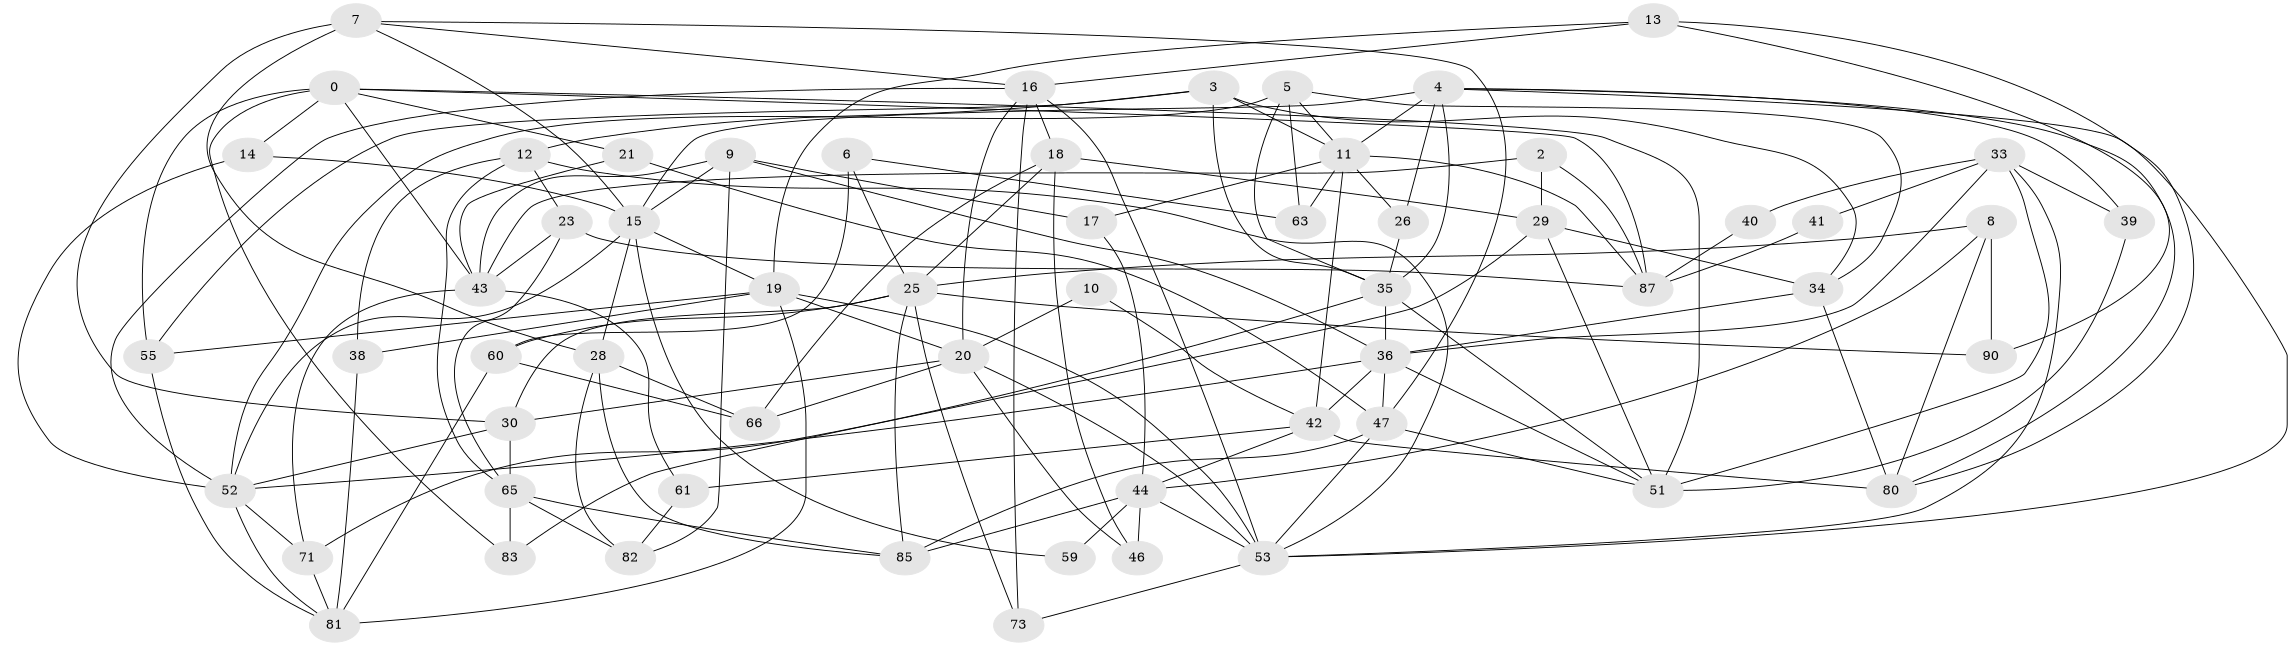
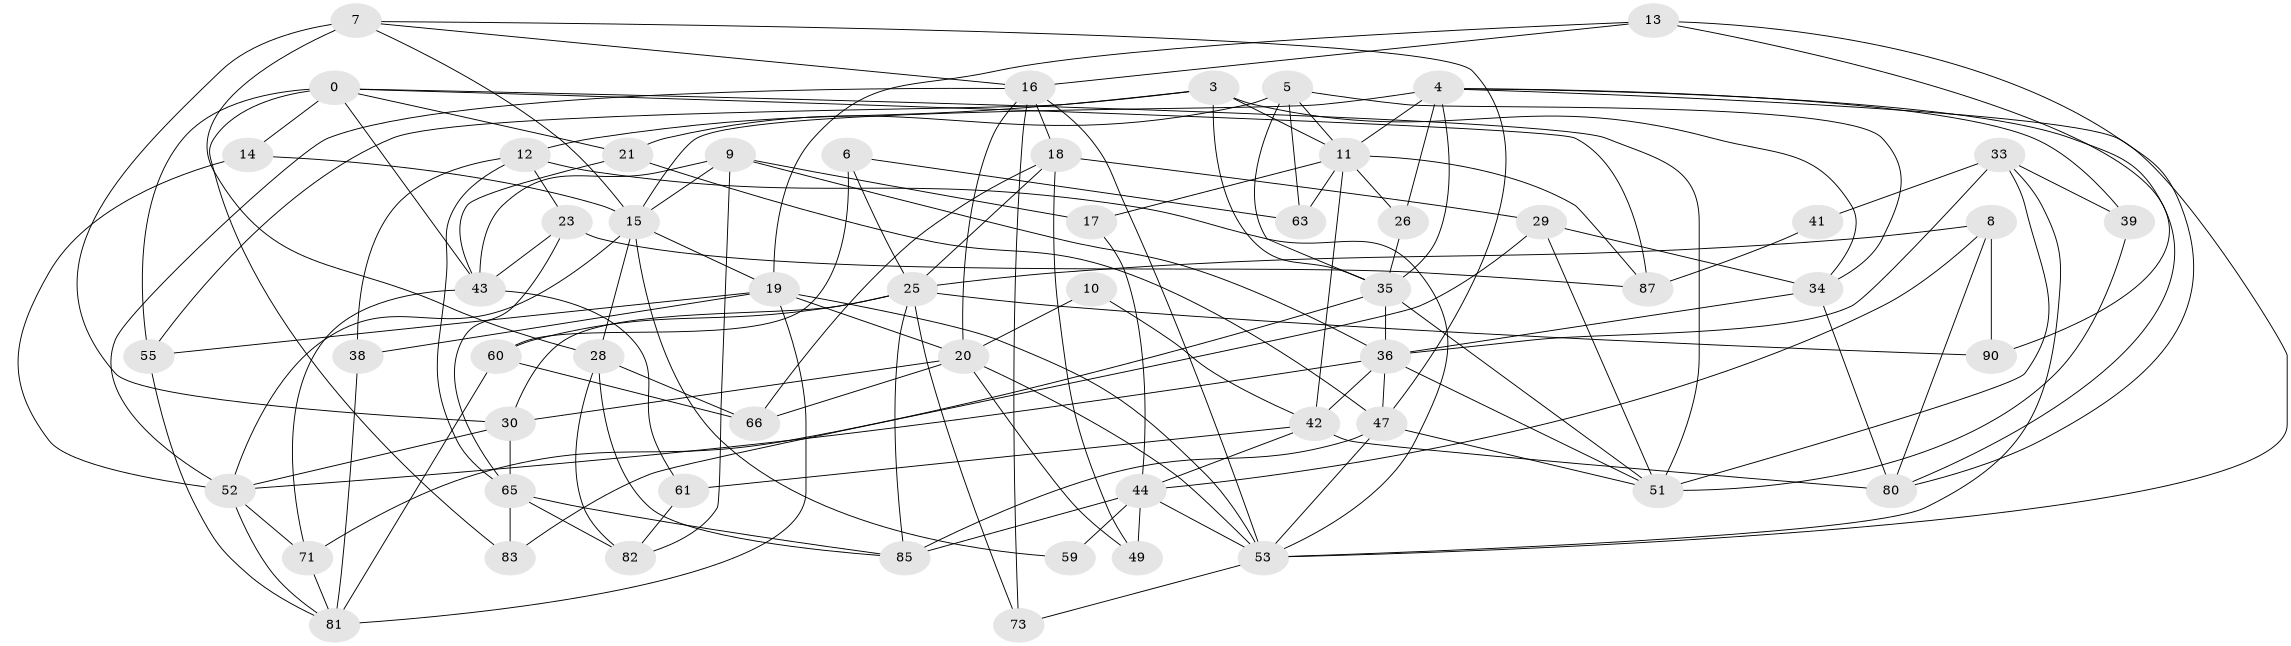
  graph {
    node [color=gray90 style=filled]
    n1 [label=0 super="+69"]
    14 [super="+22"]
    21
    43 [super="+93"]
    51 [super="+96"]
    55 [super="+77"]
    83 [super="+88"]
    87 [super="+97"]
    15 [super="+54"]
    52 [super="+100"]
    47 [super="+91"]
    71 [super="+78"]
    61
    81 [super="+86"]
    29 [super="+37"]
    34 [super="+62"]
-   2
    11 [super="+32"]
    26 [super="+31"]
    63
    17
    42 [super="+76"]
    3
    12 [super="+64"]
    35 [super="+72"]
    53 [super="+84"]
    23
    38
    65 [super="+89"]
    80 [super="+92"]
    36 [super="+48"]
    4 [super="+79"]
    39
    28 [super="+56"]
    19 [super="+68"]
    59
    73
    5 [super="+24"]
    25 [super="+57"]
    60
    30 [super="+50"]
    90
    85
    6
    66 [super="+94"]
    7 [super="+49"]
    16 [super="+99"]
    18 [super="+27"]
    20 [super="+67"]
    82 [super="+95"]
-   46
+   46 [label=49]
    8
    44 [super="+75"]
    9
    10
    13 [super="+98"]
    33 [super="+58"]
-   40
    41 [super="+45"]
    n1 -- 14
    n1 -- 21
    n1 -- 43 [weight=2]
    n1 -- 51 [weight=2]
    n1 -- 55
    n1 -- 83 [weight=2]
    n1 -- 87
    14 -- 15
    14 -- 52
    21 -- 43
    21 -- 47
    43 -- 71
    43 -- 61
    55 -- 81
    15 -- 52
    15 -- 28
    15 -- 19
    15 -- 59
    52 -- 71
    52 -- 81
    47 -- 51
    47 -- 53
    47 -- 85 [weight=2]
    71 -- 81
    61 -- 82
    29 -- 51
    29 -- 83
    29 -- 34
    34 -- 80 [weight=2]
    34 -- 36
-   2 -- 43
-   2 -- 87
-   2 -- 29
    11 -- 87
    11 -- 26
    11 -- 63
    11 -- 17
    11 -- 42
    26 -- 35
    17 -- 44
    42 -- 61
    42 -- 80
    42 -- 44
    3 -- 55
    3 -- 34
    3 -- 11
    3 -- 12
    3 -- 35
    12 -- 53
    12 -- 23
    12 -- 38
    12 -- 65
    35 -- 51
    35 -- 71
    35 -- 36
    53 -- 73
    23 -- 43
    23 -- 87
    23 -- 65
    38 -- 81
    65 -- 83
    65 -- 85
    65 -- 82
    36 -- 51
    36 -- 52
    36 -- 47
    36 -- 42
    4 -- 15
    4 -- 11
    4 -- 26
    4 -- 35
    4 -- 53
    4 -- 80
    4 -- 39
    39 -- 51
    28 -- 85
    28 -- 66
    28 -- 82
    19 -- 55
    19 -- 81
    19 -- 53
    19 -- 38
    19 -- 20
-   5 -- 52
+   5 -- 21
    5 -- 34
    5 -- 11
    5 -- 63
    5 -- 35
    25 -- 73
    25 -- 60
    25 -- 30
    25 -- 90
    25 -- 85
    60 -- 81
    60 -- 66
    30 -- 52
    30 -- 65
    6 -- 63
    6 -- 25
    6 -- 60
    7 -- 15
    7 -- 47
    7 -- 28
    7 -- 30 [weight=2]
    7 -- 16
    16 -- 52
    16 -- 53
    16 -- 73
    16 -- 18 [weight=2]
    16 -- 20
    18 -- 29
    18 -- 25
    18 -- 66
    18 -- 46
    20 -- 53
    20 -- 30
    20 -- 66
    20 -- 46
    8 -- 80
    8 -- 25
    8 -- 90
    8 -- 44
    44 -- 53
    44 -- 59
    44 -- 85
    44 -- 46
    9 -- 43
    9 -- 15
    9 -- 17
    9 -- 36
    9 -- 82
    10 -- 42
    10 -- 20
    13 -- 80
    13 -- 19
    13 -- 90
    13 -- 16
    33 -- 51
    33 -- 53
    33 -- 36
    33 -- 39
-   33 -- 40
    33 -- 41
-   40 -- 87
    41 -- 87
  }
